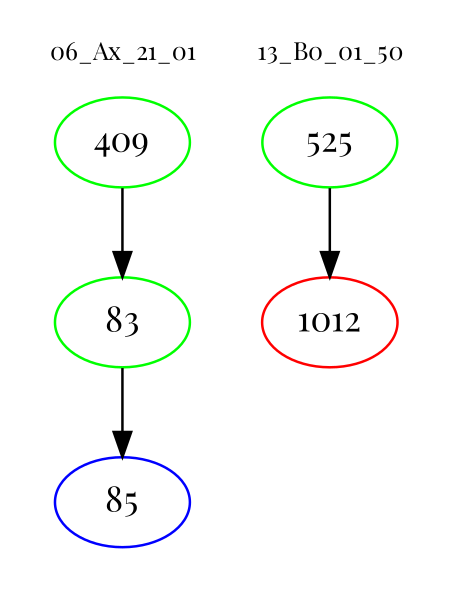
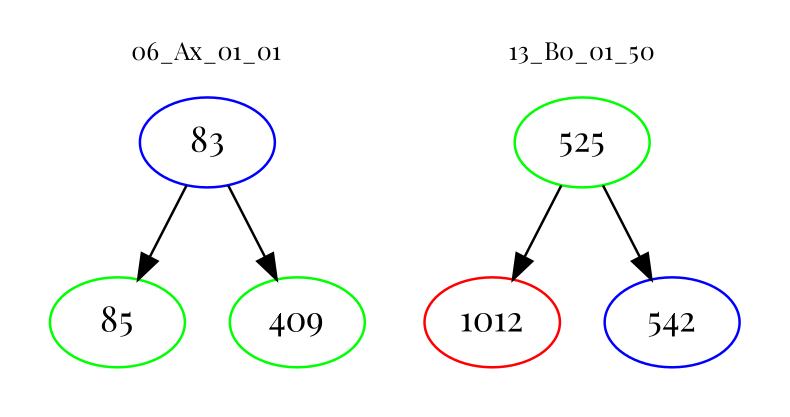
  digraph {
    fontname="Playfair Display"
    node [color=green fontname="Playfair Display"]
    edge [color=black fontname="Playfair Display"]
-   n1 [label=83]
-   n2 [color=blue label=85]
+   n1 [color=blue label=83]
+   n2 [label=85]
    n3 [label=409]
    n4 [label=525]
    n5 [color=red label=1012]
+   n6 [color=blue label=542]
    subgraph cluster_1 {
      color=white
      fontsize=10
-     label="06_Ax_21_01"
+     label="06_Ax_01_01"
      n1
      n2
      n3
    }
    subgraph cluster_2 {
      color=white
      fontsize=10
      label="13_B0_01_50"
      n4
      n5
+     n6
    }
    n1 -> n2
-   n3 -> n1
+   n1 -> n3
    n4 -> n5
+   n4 -> n6
  }
